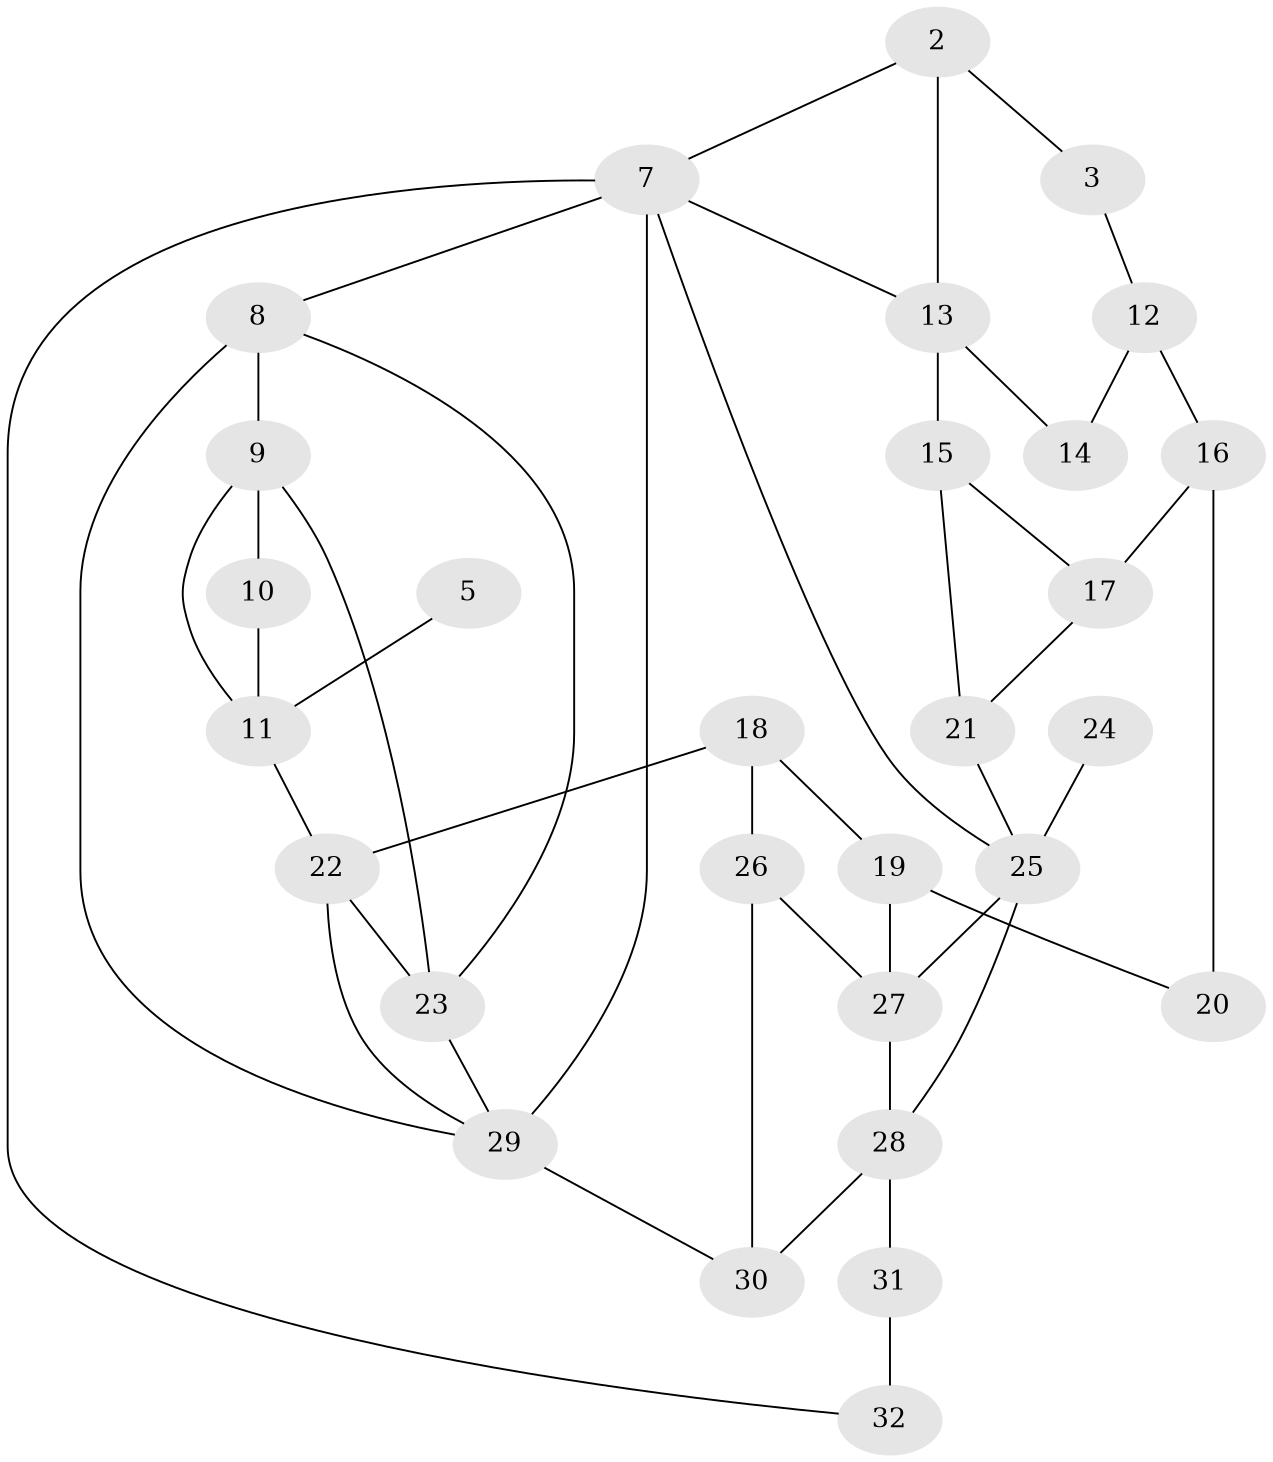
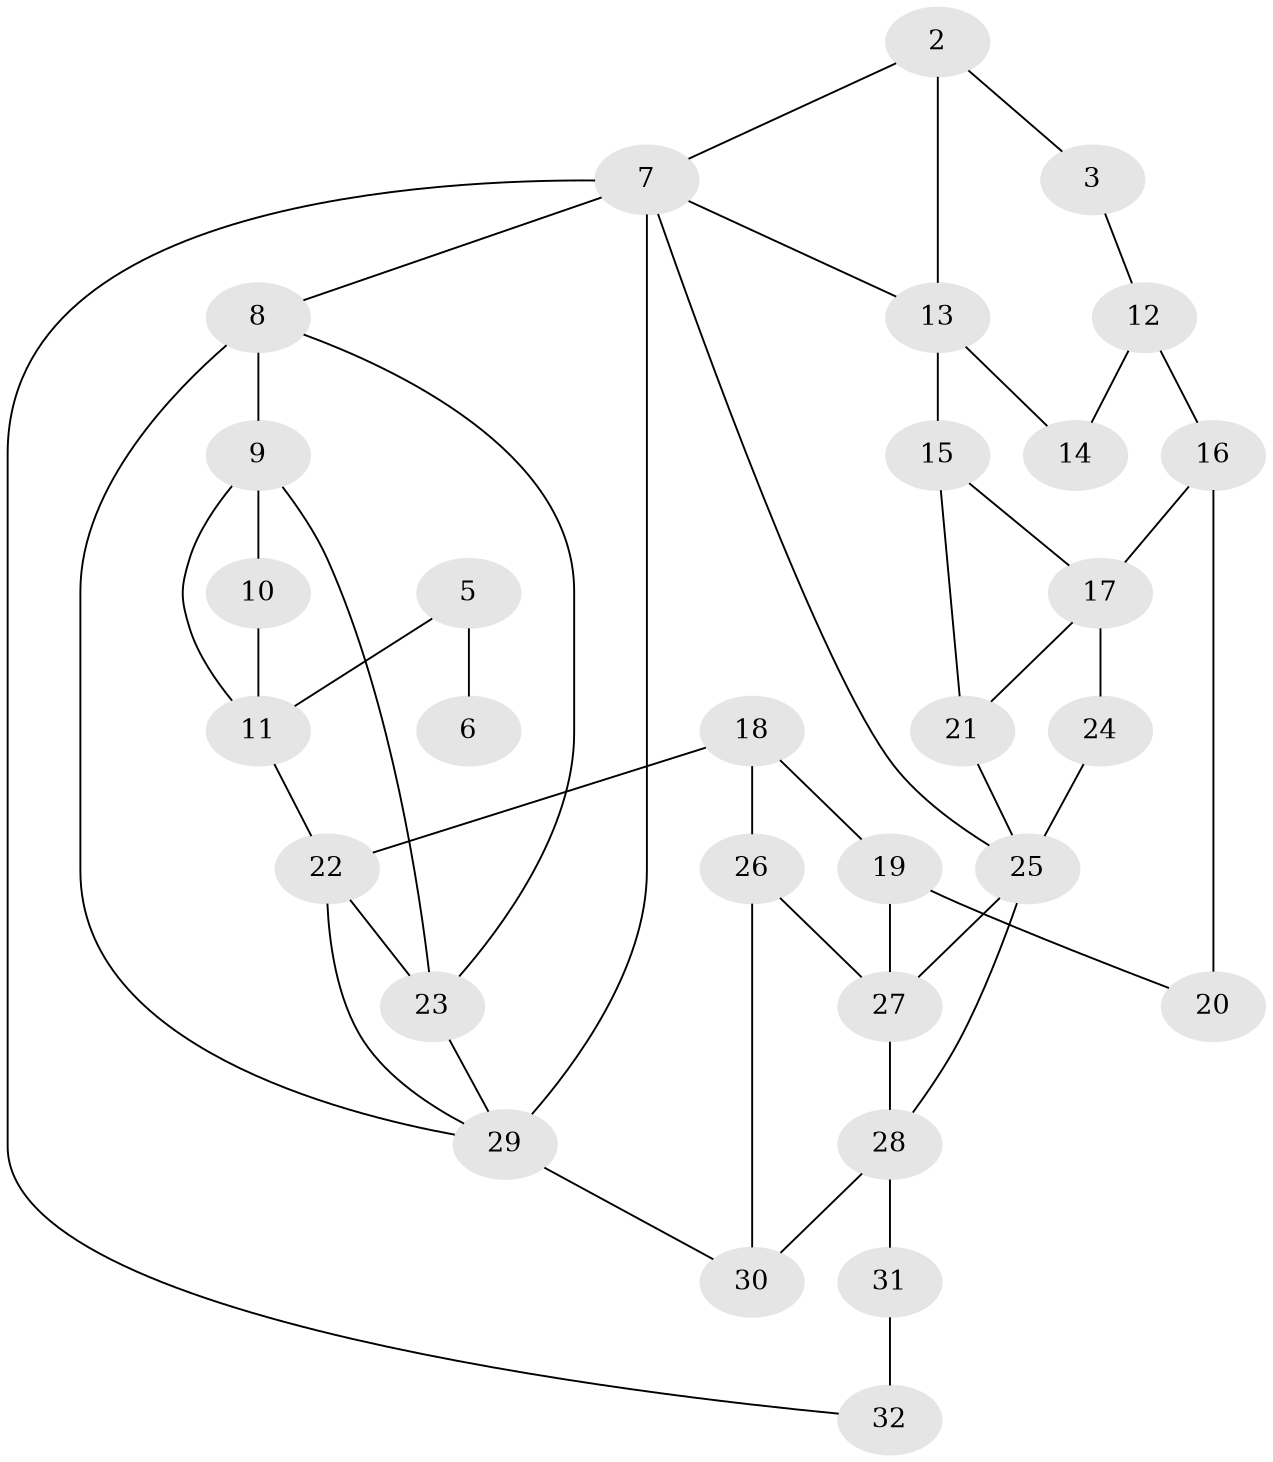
  graph {
    node [color=gray90 style=filled]
    edge [weight=1.0]
    2
    3
    7
    13
    12
    8
    25
    29
    32
    14
    15
    16
    5
+   6
    11
    18
    22
    19
    26
    9
    23
    27
    28
    30
    10
    17
    20
    21
    24
    31
    2 -- 3
    2 -- 7
    2 -- 13
    3 -- 12
    7 -- 13 [weight=2.0]
    7 -- 8
    7 -- 25
    7 -- 29 [weight=2.0]
    7 -- 32 [weight=2.0]
    13 -- 14
    13 -- 15
    12 -- 14
    12 -- 16 [weight=2.0]
    8 -- 29
    8 -- 9 [weight=2.0]
    8 -- 23
    25 -- 27
    25 -- 28 [weight=2.0]
    29 -- 30
    15 -- 17
    15 -- 21 [weight=2.0]
    16 -- 17 [weight=2.0]
    16 -- 20 [weight=2.0]
+   5 -- 6 [weight=2.0]
    5 -- 11 [weight=2.0]
    11 -- 22
    18 -- 22 [weight=2.0]
    18 -- 19
    18 -- 26
    22 -- 29
    22 -- 23 [weight=2.0]
    19 -- 27 [weight=2.0]
    19 -- 20
    26 -- 27 [weight=2.0]
    26 -- 30
    9 -- 11
    9 -- 23
    9 -- 10 [weight=2.0]
    23 -- 29
    27 -- 28
    28 -- 30
    28 -- 31 [weight=2.0]
    10 -- 11
    17 -- 21
+   17 -- 24 [weight=2.0]
    21 -- 25
    24 -- 25
    31 -- 32 [weight=4.0]
  }
